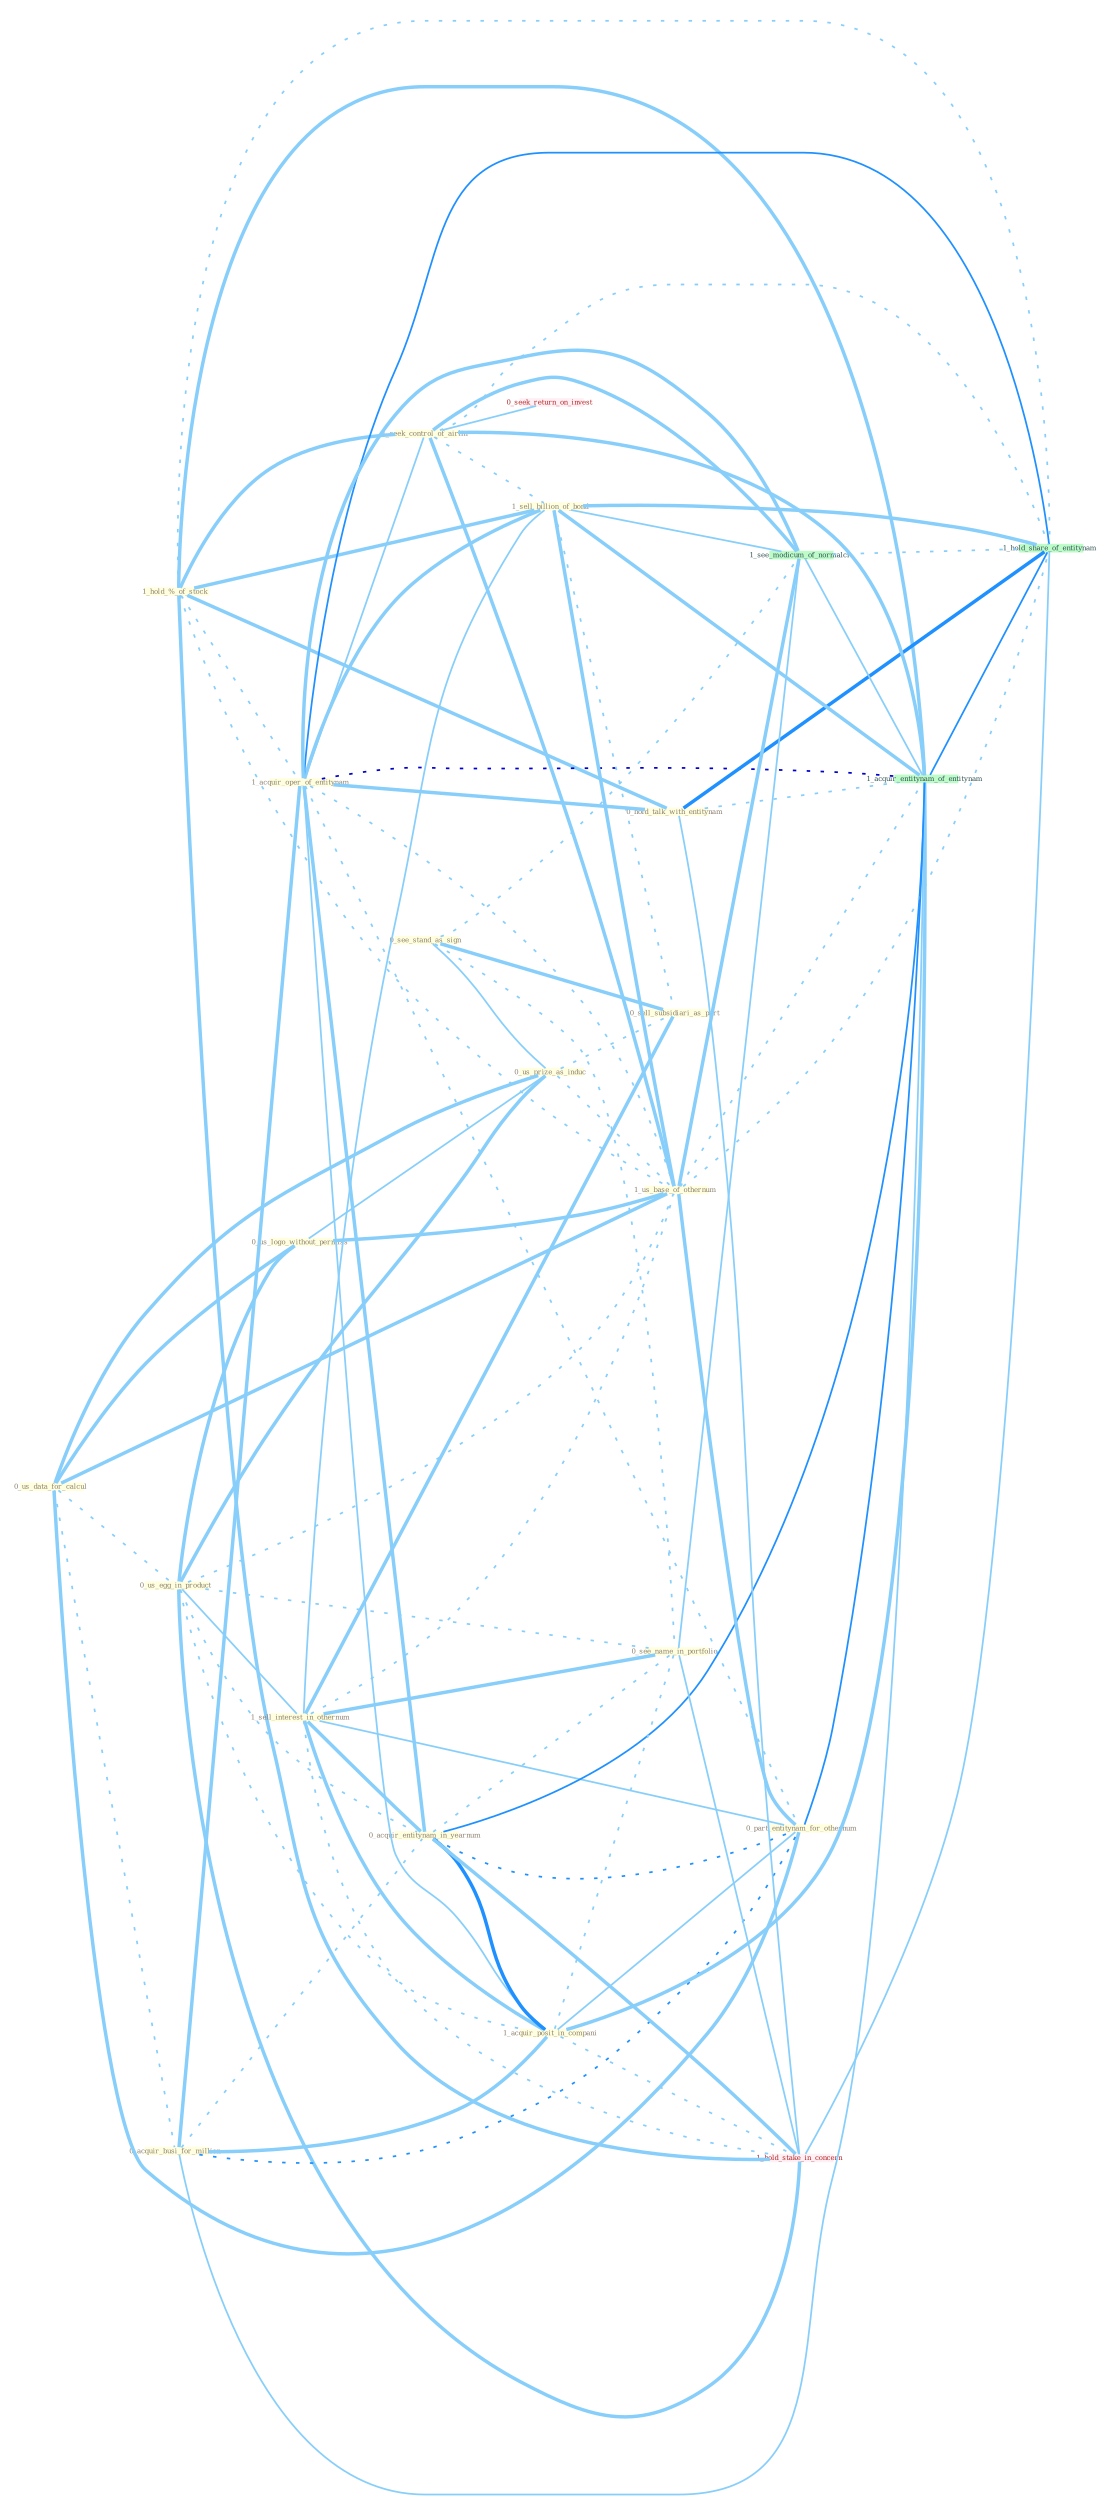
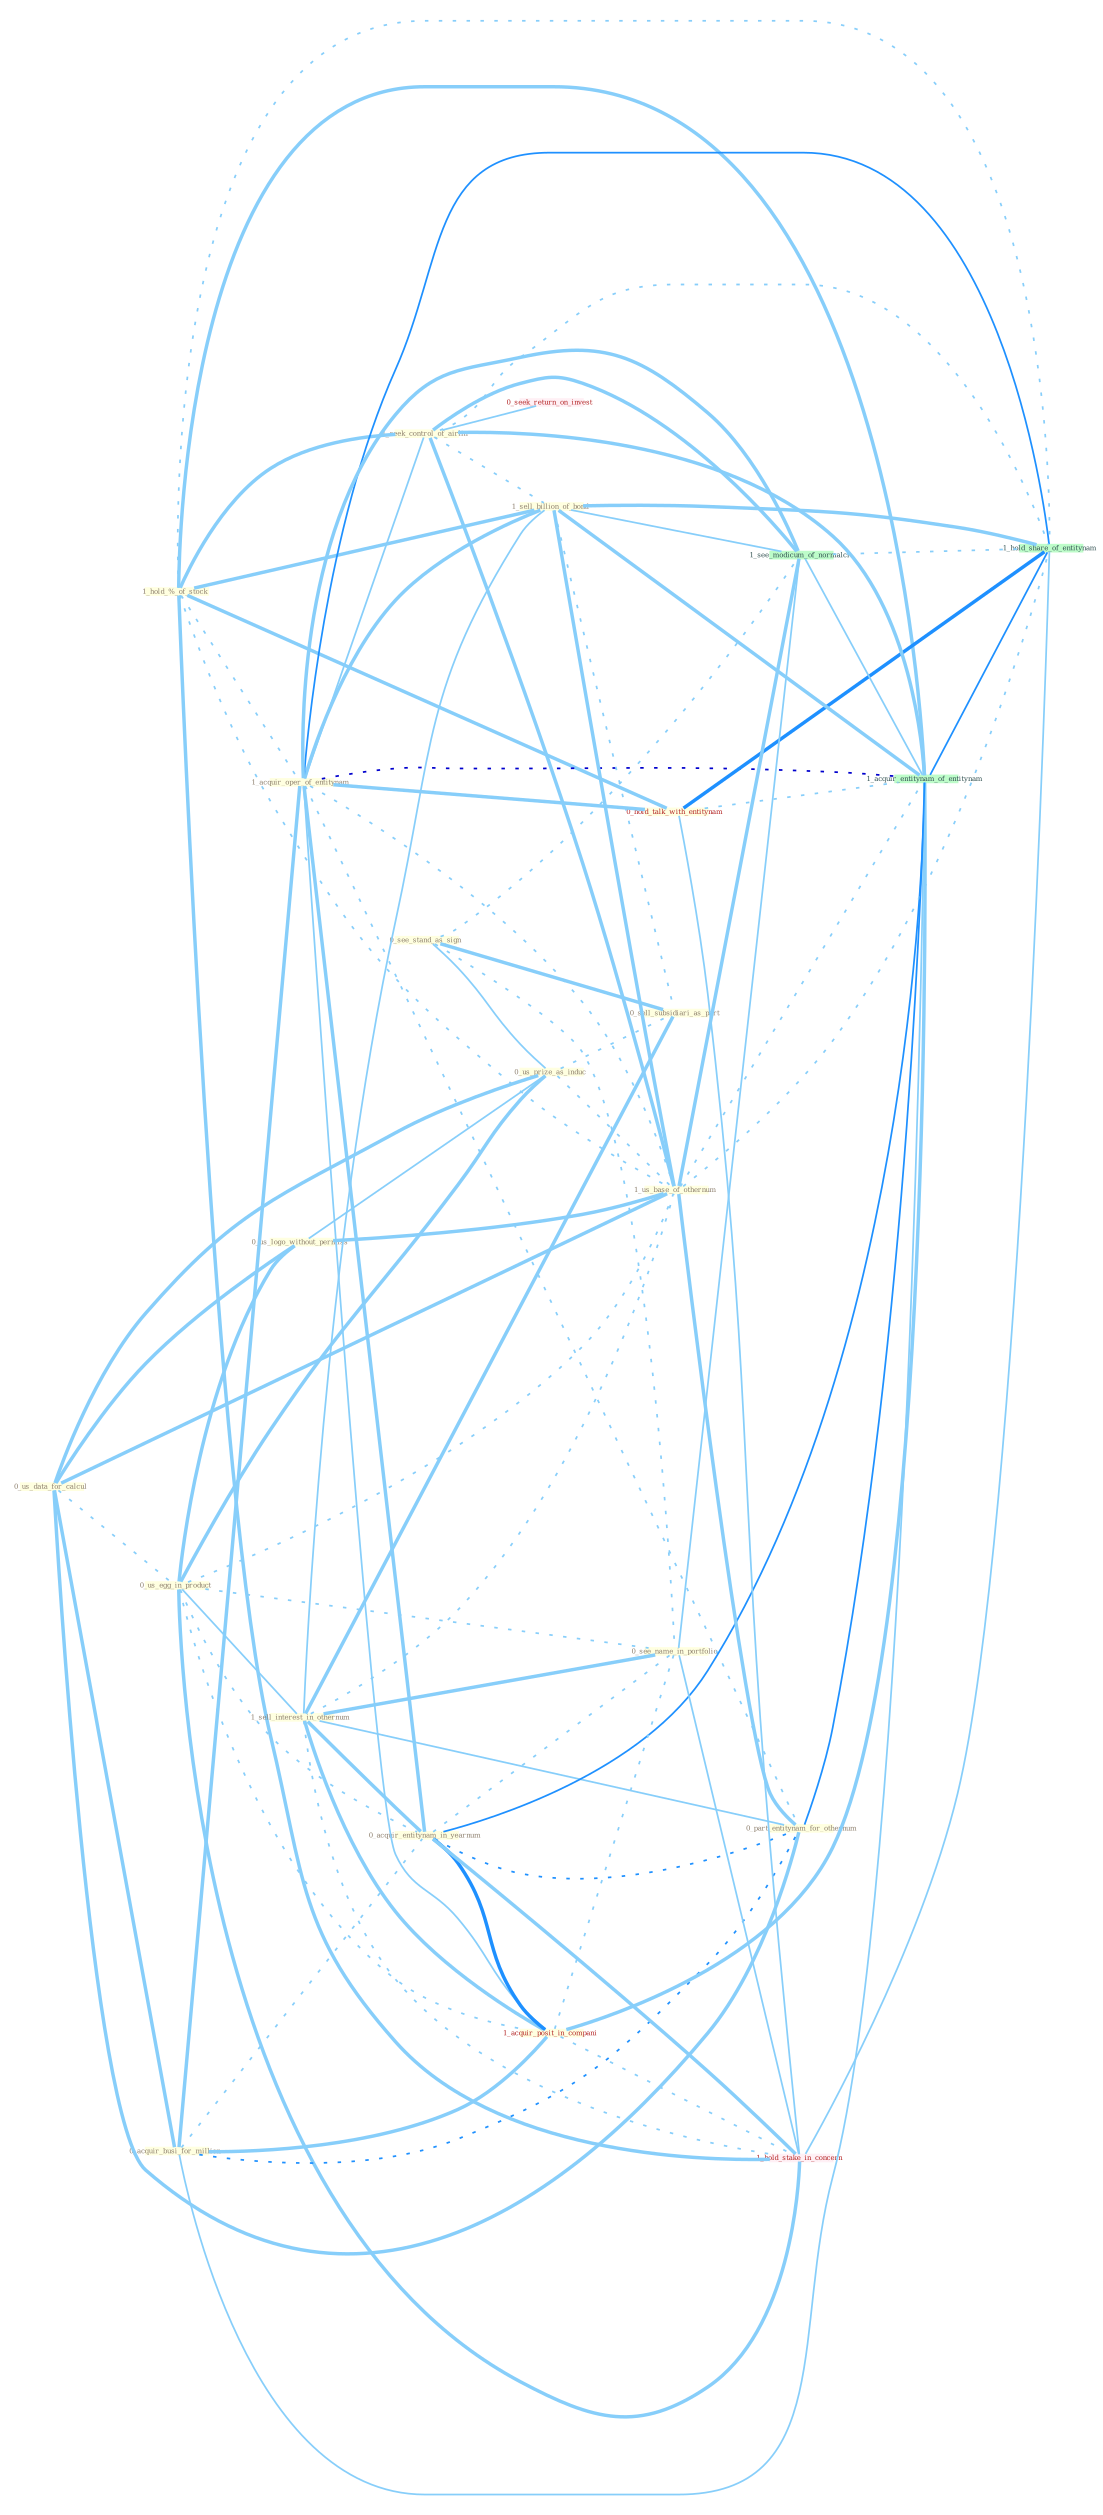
  graph {
    rankdir=LR
    node [color="#ffffe0" fixedsize=true fontcolor="#8b7d6b" fontsize=4 shape=polygon style=filled]
    edge [color="#87cefa" style=bold w=1]
    "1_hold_%_of_stock " [height=.06 width=.5]
    "0_us_data_for_calcul " [height=.06 width=.5]
    "0_see_stand_as_sign " [height=.06 width=.5]
    "0_us_egg_in_product " [height=.06 width=.5]
    "0_acquir_busi_for_million " [height=.06 width=.5]
    "1_sell_interest_in_othernum " [height=.06 width=.5]
    "1_acquir_oper_of_entitynam " [height=.06 width=.5]
    "0_us_logo_without_permiss " [height=.06 width=.5]
    "0_acquir_entitynam_in_yearnum " [height=.06 width=.5]
-   "1_acquir_posit_in_compani " [height=.06 width=.5]
-   "0_hold_talk_with_entitynam " [height=.06 width=.5]
+   "1_acquir_posit_in_compani " [fontcolor="#b22222" height=.06 width=.5]
+   "0_hold_talk_with_entitynam " [fontcolor="#b22222" height=.06 width=.5]
    "1_seek_control_of_airlin " [height=.06 width=.5]
    "0_us_prize_as_induc " [height=.06 width=.5]
    "0_see_name_in_portfolio " [height=.06 width=.5]
    "1_sell_billion_of_bond " [height=.06 width=.5]
    "1_us_base_of_othernum " [height=.06 width=.5]
    "0_sell_subsidiari_as_part " [height=.06 width=.5]
    n18 [height=.06 label="0_part_entitynam_for_othernum" width=.5]
    "1_hold_stake_in_concern " [color="#fff0f5" fontcolor="#b22222" height=.06 width=.5]
    "0_seek_return_on_invest " [color="#fff0f5" fontcolor="#b22222" height=.06 width=.5]
    "1_acquir_entitynam_of_entitynam " [color="#BDFCC9" fontcolor="#2f4f4f" height=.06 width=.5]
    "1_hold_share_of_entitynam " [color="#BDFCC9" fontcolor="#2f4f4f" height=.06 width=.5]
    "1_see_modicum_of_normalci " [color="#BDFCC9" fontcolor="#2f4f4f" height=.06 width=.5]
    subgraph sub_1 {
      "1_hold_%_of_stock "
      "0_us_data_for_calcul "
      "0_see_stand_as_sign "
      "0_us_egg_in_product "
      "0_acquir_busi_for_million "
      "1_sell_interest_in_othernum "
      "1_acquir_oper_of_entitynam "
      "0_us_logo_without_permiss "
      "0_acquir_entitynam_in_yearnum "
      "1_acquir_posit_in_compani "
      "0_hold_talk_with_entitynam "
      "1_seek_control_of_airlin "
      "0_us_prize_as_induc "
      "0_see_name_in_portfolio "
      "1_sell_billion_of_bond "
      "1_us_base_of_othernum "
      "0_sell_subsidiari_as_part "
      n18
    }
    subgraph sub_2 {
      "1_hold_stake_in_concern "
      "0_seek_return_on_invest "
    }
    "1_hold_%_of_stock " -- "1_acquir_oper_of_entitynam " [style=dotted]
    "1_hold_%_of_stock " -- "0_hold_talk_with_entitynam "
    "1_hold_%_of_stock " -- "1_seek_control_of_airlin "
    "1_hold_%_of_stock " -- "1_sell_billion_of_bond "
    "1_hold_%_of_stock " -- "1_us_base_of_othernum " [style=dotted]
    "1_hold_%_of_stock " -- "1_hold_stake_in_concern "
    "1_hold_%_of_stock " -- "1_acquir_entitynam_of_entitynam "
    "1_hold_%_of_stock " -- "1_hold_share_of_entitynam " [style=dotted w=2]
    "0_us_data_for_calcul " -- "0_us_egg_in_product " [style=dotted]
-   "0_us_data_for_calcul " -- "0_acquir_busi_for_million " [style=dotted]
+   "0_us_data_for_calcul " -- "0_acquir_busi_for_million "
    "0_us_data_for_calcul " -- "0_us_logo_without_permiss "
    "0_us_data_for_calcul " -- "0_us_prize_as_induc "
    "0_us_data_for_calcul " -- "1_us_base_of_othernum "
    "0_us_data_for_calcul " -- n18
    "0_see_stand_as_sign " -- "0_us_prize_as_induc " [style=solid]
    "0_see_stand_as_sign " -- "0_see_name_in_portfolio " [style=dotted]
    "0_see_stand_as_sign " -- "0_sell_subsidiari_as_part "
    "0_see_stand_as_sign " -- "1_see_modicum_of_normalci " [style=dotted]
    "0_us_egg_in_product " -- "1_sell_interest_in_othernum " [style=solid]
    "0_us_egg_in_product " -- "0_us_logo_without_permiss "
    "0_us_egg_in_product " -- "0_acquir_entitynam_in_yearnum " [style=dotted]
    "0_us_egg_in_product " -- "1_acquir_posit_in_compani " [style=dotted]
    "0_us_egg_in_product " -- "0_us_prize_as_induc "
    "0_us_egg_in_product " -- "0_see_name_in_portfolio " [style=dotted]
    "0_us_egg_in_product " -- "1_us_base_of_othernum " [style=dotted]
    "0_us_egg_in_product " -- "1_hold_stake_in_concern "
    "0_acquir_busi_for_million " -- "1_acquir_oper_of_entitynam "
    "0_acquir_busi_for_million " -- "0_acquir_entitynam_in_yearnum " [style=dotted]
    "0_acquir_busi_for_million " -- "1_acquir_posit_in_compani "
    "0_acquir_busi_for_million " -- n18 [color="#1e90ff" style=dotted w=2]
    "0_acquir_busi_for_million " -- "1_acquir_entitynam_of_entitynam " [style=solid]
    "1_sell_interest_in_othernum " -- "0_acquir_entitynam_in_yearnum "
    "1_sell_interest_in_othernum " -- "1_acquir_posit_in_compani "
    "1_sell_interest_in_othernum " -- "0_see_name_in_portfolio "
    "1_sell_interest_in_othernum " -- "1_sell_billion_of_bond " [style=solid]
    "1_sell_interest_in_othernum " -- "1_us_base_of_othernum " [style=dotted]
    "1_sell_interest_in_othernum " -- "0_sell_subsidiari_as_part "
    "1_sell_interest_in_othernum " -- n18 [style=solid]
    "1_sell_interest_in_othernum " -- "1_hold_stake_in_concern " [style=dotted]
    "1_acquir_oper_of_entitynam " -- "0_acquir_entitynam_in_yearnum "
    "1_acquir_oper_of_entitynam " -- "1_acquir_posit_in_compani " [style=solid]
    "1_acquir_oper_of_entitynam " -- "0_hold_talk_with_entitynam "
    "1_acquir_oper_of_entitynam " -- "1_seek_control_of_airlin " [style=solid]
    "1_acquir_oper_of_entitynam " -- "1_sell_billion_of_bond "
    "1_acquir_oper_of_entitynam " -- "1_us_base_of_othernum " [style=dotted]
    "1_acquir_oper_of_entitynam " -- n18 [style=dotted]
    "1_acquir_oper_of_entitynam " -- "1_acquir_entitynam_of_entitynam " [color="#0000cd" style=dotted w=3]
    "1_acquir_oper_of_entitynam " -- "1_hold_share_of_entitynam " [color="#1e90ff" style=solid w=2]
    "1_acquir_oper_of_entitynam " -- "1_see_modicum_of_normalci "
    "0_us_logo_without_permiss " -- "0_us_prize_as_induc " [style=solid]
    "0_us_logo_without_permiss " -- "1_us_base_of_othernum "
    "0_acquir_entitynam_in_yearnum " -- "1_acquir_posit_in_compani " [color="#1e90ff" w=2]
    "0_acquir_entitynam_in_yearnum " -- "0_see_name_in_portfolio " [style=dotted]
    "0_acquir_entitynam_in_yearnum " -- n18 [color="#1e90ff" style=dotted w=2]
    "0_acquir_entitynam_in_yearnum " -- "1_hold_stake_in_concern "
    "0_acquir_entitynam_in_yearnum " -- "1_acquir_entitynam_of_entitynam " [color="#1e90ff" style=solid w=2]
    "1_acquir_posit_in_compani " -- "0_see_name_in_portfolio " [style=dotted]
-   "1_acquir_posit_in_compani " -- n18 [style=solid]
    "1_acquir_posit_in_compani " -- "1_hold_stake_in_concern " [style=dotted]
    "1_acquir_posit_in_compani " -- "1_acquir_entitynam_of_entitynam "
    "0_hold_talk_with_entitynam " -- "1_hold_stake_in_concern " [style=solid]
    "0_hold_talk_with_entitynam " -- "1_acquir_entitynam_of_entitynam " [style=dotted]
    "0_hold_talk_with_entitynam " -- "1_hold_share_of_entitynam " [color="#1e90ff" w=2]
    "1_seek_control_of_airlin " -- "1_sell_billion_of_bond " [style=dotted]
    "1_seek_control_of_airlin " -- "1_us_base_of_othernum "
    "1_seek_control_of_airlin " -- "0_seek_return_on_invest " [style=solid]
    "1_seek_control_of_airlin " -- "1_acquir_entitynam_of_entitynam "
    "1_seek_control_of_airlin " -- "1_hold_share_of_entitynam " [style=dotted]
    "1_seek_control_of_airlin " -- "1_see_modicum_of_normalci "
    "0_us_prize_as_induc " -- "1_us_base_of_othernum " [style=dotted]
    "0_us_prize_as_induc " -- "0_sell_subsidiari_as_part " [style=dotted]
    "0_see_name_in_portfolio " -- "1_hold_stake_in_concern " [style=solid]
    "0_see_name_in_portfolio " -- "1_see_modicum_of_normalci " [style=solid]
    "1_sell_billion_of_bond " -- "1_us_base_of_othernum "
    "1_sell_billion_of_bond " -- "0_sell_subsidiari_as_part " [style=dotted]
    "1_sell_billion_of_bond " -- "1_acquir_entitynam_of_entitynam "
    "1_sell_billion_of_bond " -- "1_hold_share_of_entitynam "
    "1_sell_billion_of_bond " -- "1_see_modicum_of_normalci " [style=solid]
    "1_us_base_of_othernum " -- n18
    "1_us_base_of_othernum " -- "1_acquir_entitynam_of_entitynam " [style=dotted]
    "1_us_base_of_othernum " -- "1_hold_share_of_entitynam " [style=dotted]
    "1_us_base_of_othernum " -- "1_see_modicum_of_normalci "
    n18 -- "1_acquir_entitynam_of_entitynam " [color="#1e90ff" style=solid w=2]
    "1_hold_stake_in_concern " -- "1_hold_share_of_entitynam " [style=solid]
    "1_acquir_entitynam_of_entitynam " -- "1_hold_share_of_entitynam " [color="#1e90ff" style=solid w=2]
    "1_see_modicum_of_normalci " -- "1_acquir_entitynam_of_entitynam " [style=solid]
    "1_see_modicum_of_normalci " -- "1_hold_share_of_entitynam " [style=dotted]
  }
